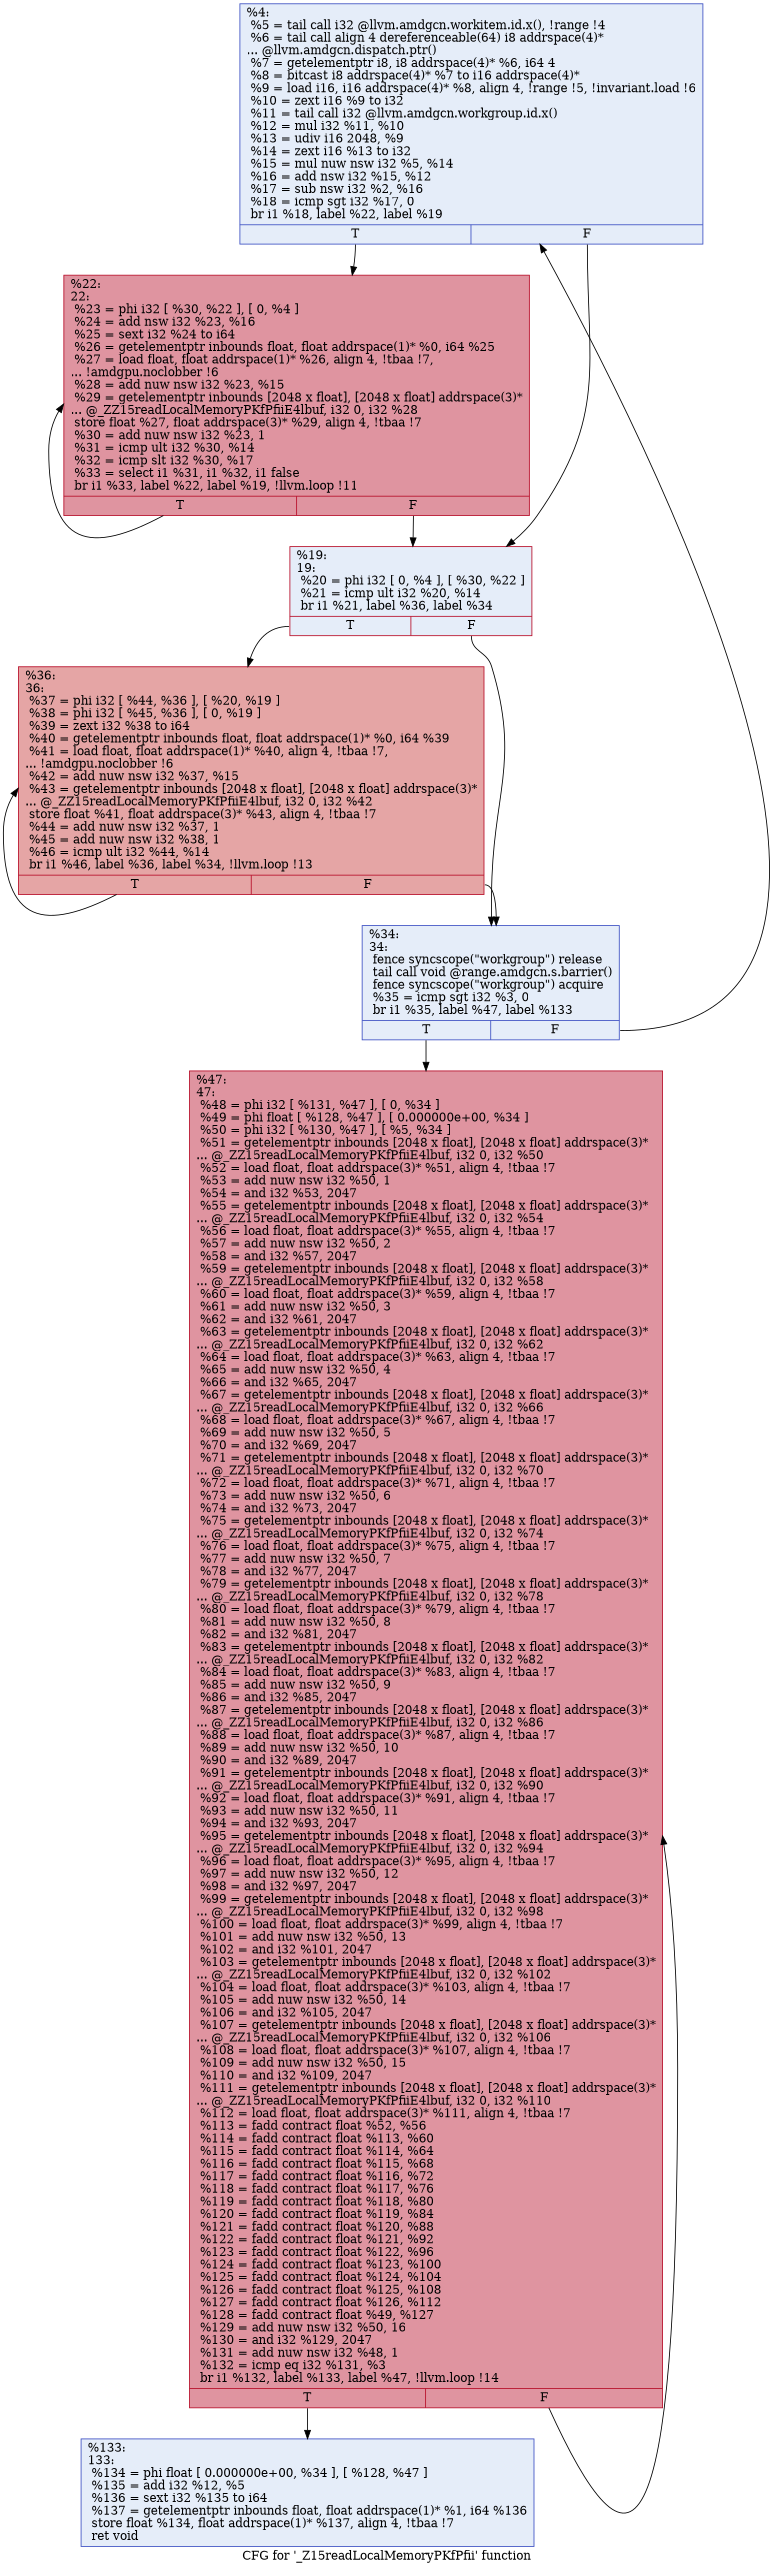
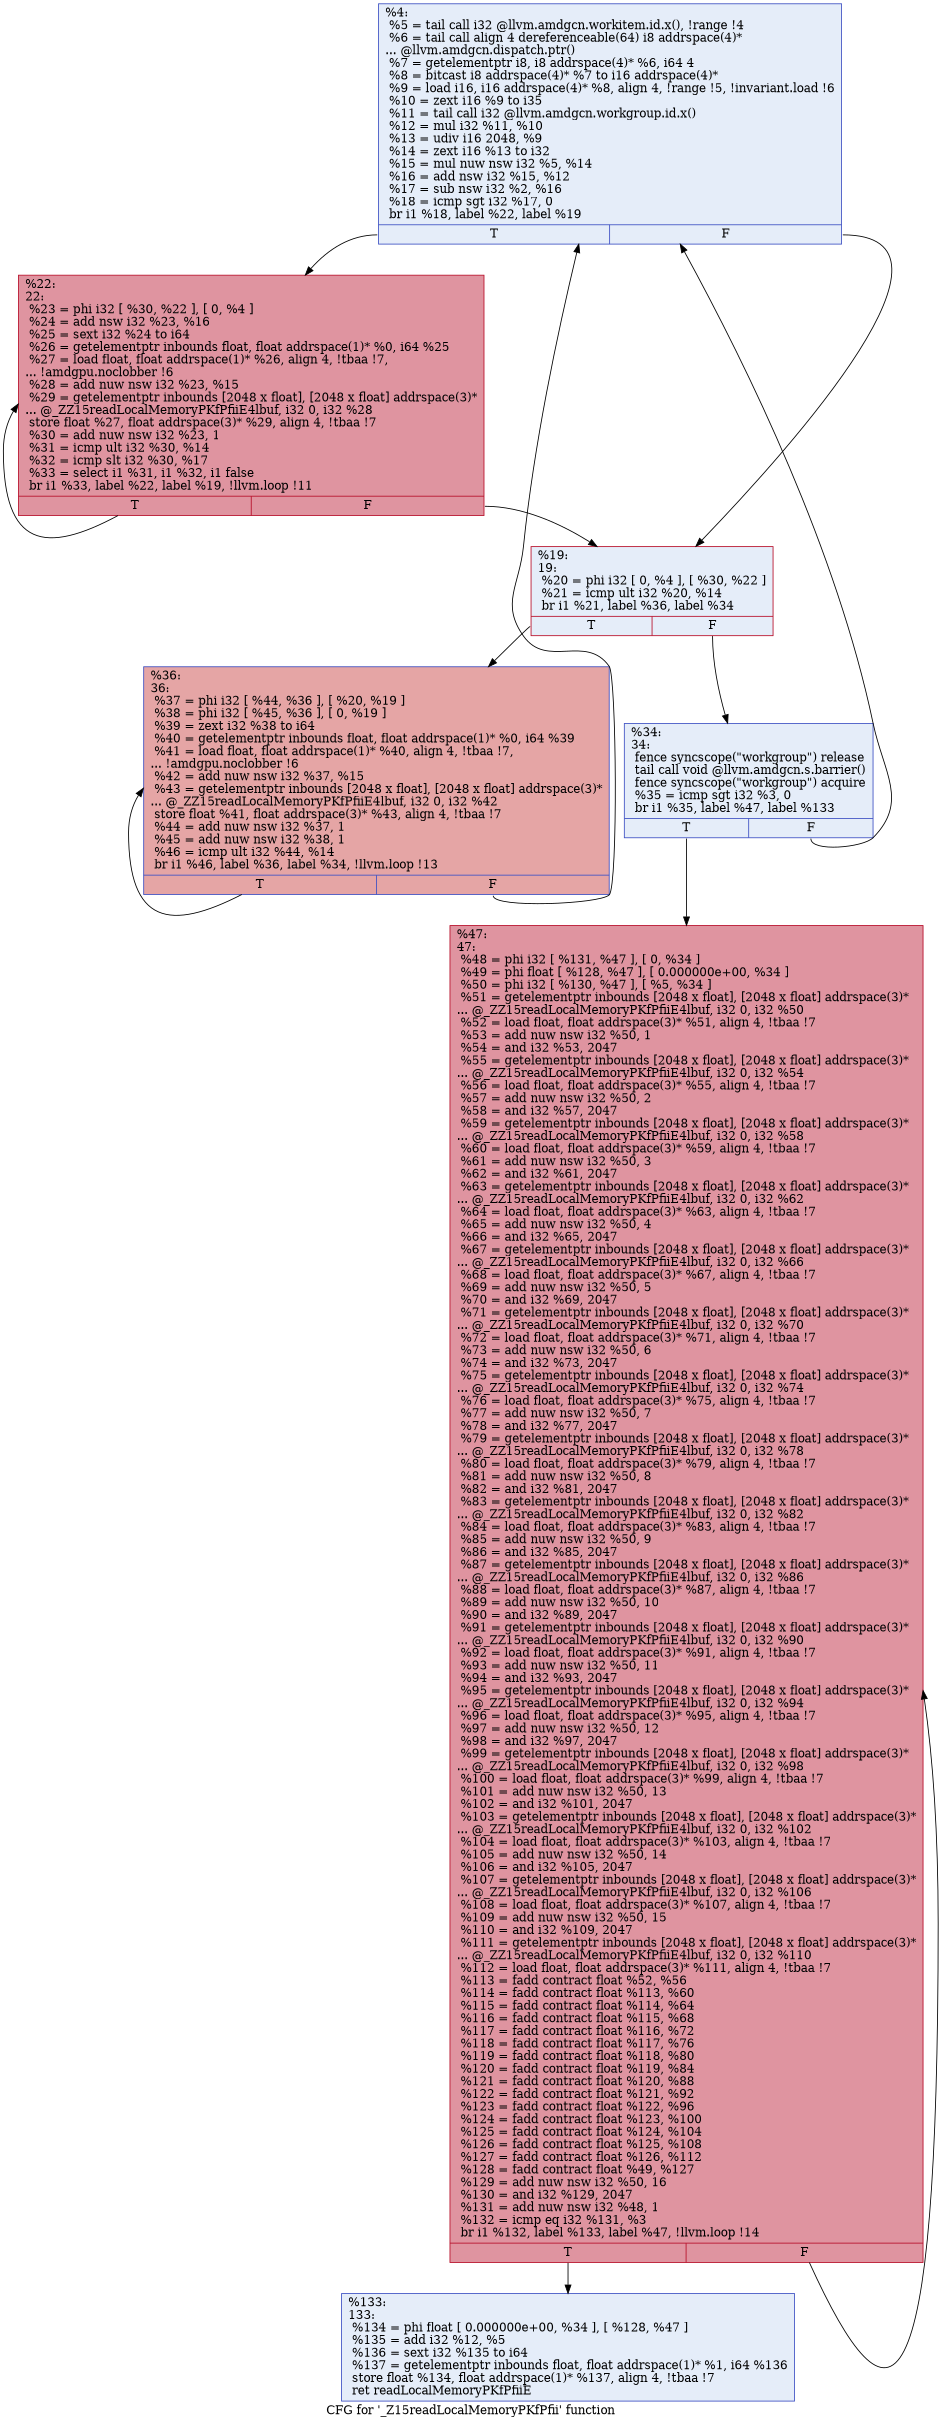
  digraph {
    label="CFG for '_Z15readLocalMemoryPKfPfii' function"
    node [color="#b70d28ff" fillcolor="#c5d6f270" shape=record style=filled]
    edge [tailport=s0]
-   n1 [color="#3d50c3ff" label="{%4:\l  %5 = tail call i32 @llvm.amdgcn.workitem.id.x(), !range !4\l  %6 = tail call align 4 dereferenceable(64) i8 addrspace(4)*\l... @llvm.amdgcn.dispatch.ptr()\l  %7 = getelementptr i8, i8 addrspace(4)* %6, i64 4\l  %8 = bitcast i8 addrspace(4)* %7 to i16 addrspace(4)*\l  %9 = load i16, i16 addrspace(4)* %8, align 4, !range !5, !invariant.load !6\l  %10 = zext i16 %9 to i32\l  %11 = tail call i32 @llvm.amdgcn.workgroup.id.x()\l  %12 = mul i32 %11, %10\l  %13 = udiv i16 2048, %9\l  %14 = zext i16 %13 to i32\l  %15 = mul nuw nsw i32 %5, %14\l  %16 = add nsw i32 %15, %12\l  %17 = sub nsw i32 %2, %16\l  %18 = icmp sgt i32 %17, 0\l  br i1 %18, label %22, label %19\l|{<s0>T|<s1>F}}"]
+   n1 [color="#3d50c3ff" label="{%4:\l  %5 = tail call i32 @llvm.amdgcn.workitem.id.x(), !range !4\l  %6 = tail call align 4 dereferenceable(64) i8 addrspace(4)*\l... @llvm.amdgcn.dispatch.ptr()\l  %7 = getelementptr i8, i8 addrspace(4)* %6, i64 4\l  %8 = bitcast i8 addrspace(4)* %7 to i16 addrspace(4)*\l  %9 = load i16, i16 addrspace(4)* %8, align 4, !range !5, !invariant.load !6\l  %10 = zext i16 %9 to i35\l  %11 = tail call i32 @llvm.amdgcn.workgroup.id.x()\l  %12 = mul i32 %11, %10\l  %13 = udiv i16 2048, %9\l  %14 = zext i16 %13 to i32\l  %15 = mul nuw nsw i32 %5, %14\l  %16 = add nsw i32 %15, %12\l  %17 = sub nsw i32 %2, %16\l  %18 = icmp sgt i32 %17, 0\l  br i1 %18, label %22, label %19\l|{<s0>T|<s1>F}}"]
    n2 [fillcolor="#b70d2870" label="{%22:\l22:                                               \l  %23 = phi i32 [ %30, %22 ], [ 0, %4 ]\l  %24 = add nsw i32 %23, %16\l  %25 = sext i32 %24 to i64\l  %26 = getelementptr inbounds float, float addrspace(1)* %0, i64 %25\l  %27 = load float, float addrspace(1)* %26, align 4, !tbaa !7,\l... !amdgpu.noclobber !6\l  %28 = add nuw nsw i32 %23, %15\l  %29 = getelementptr inbounds [2048 x float], [2048 x float] addrspace(3)*\l... @_ZZ15readLocalMemoryPKfPfiiE4lbuf, i32 0, i32 %28\l  store float %27, float addrspace(3)* %29, align 4, !tbaa !7\l  %30 = add nuw nsw i32 %23, 1\l  %31 = icmp ult i32 %30, %14\l  %32 = icmp slt i32 %30, %17\l  %33 = select i1 %31, i1 %32, i1 false\l  br i1 %33, label %22, label %19, !llvm.loop !11\l|{<s0>T|<s1>F}}"]
    n3 [label="{%19:\l19:                                               \l  %20 = phi i32 [ 0, %4 ], [ %30, %22 ]\l  %21 = icmp ult i32 %20, %14\l  br i1 %21, label %36, label %34\l|{<s0>T|<s1>F}}"]
-   n4 [fillcolor="#c5333470" label="{%36:\l36:                                               \l  %37 = phi i32 [ %44, %36 ], [ %20, %19 ]\l  %38 = phi i32 [ %45, %36 ], [ 0, %19 ]\l  %39 = zext i32 %38 to i64\l  %40 = getelementptr inbounds float, float addrspace(1)* %0, i64 %39\l  %41 = load float, float addrspace(1)* %40, align 4, !tbaa !7,\l... !amdgpu.noclobber !6\l  %42 = add nuw nsw i32 %37, %15\l  %43 = getelementptr inbounds [2048 x float], [2048 x float] addrspace(3)*\l... @_ZZ15readLocalMemoryPKfPfiiE4lbuf, i32 0, i32 %42\l  store float %41, float addrspace(3)* %43, align 4, !tbaa !7\l  %44 = add nuw nsw i32 %37, 1\l  %45 = add nuw nsw i32 %38, 1\l  %46 = icmp ult i32 %44, %14\l  br i1 %46, label %36, label %34, !llvm.loop !13\l|{<s0>T|<s1>F}}"]
-   n5 [color="#3d50c3ff" label="{%34:\l34:                                               \l  fence syncscope(\"workgroup\") release\l  tail call void @range.amdgcn.s.barrier()\l  fence syncscope(\"workgroup\") acquire\l  %35 = icmp sgt i32 %3, 0\l  br i1 %35, label %47, label %133\l|{<s0>T|<s1>F}}"]
+   n4 [color="#3d50c3ff" fillcolor="#c5333470" label="{%36:\l36:                                               \l  %37 = phi i32 [ %44, %36 ], [ %20, %19 ]\l  %38 = phi i32 [ %45, %36 ], [ 0, %19 ]\l  %39 = zext i32 %38 to i64\l  %40 = getelementptr inbounds float, float addrspace(1)* %0, i64 %39\l  %41 = load float, float addrspace(1)* %40, align 4, !tbaa !7,\l... !amdgpu.noclobber !6\l  %42 = add nuw nsw i32 %37, %15\l  %43 = getelementptr inbounds [2048 x float], [2048 x float] addrspace(3)*\l... @_ZZ15readLocalMemoryPKfPfiiE4lbuf, i32 0, i32 %42\l  store float %41, float addrspace(3)* %43, align 4, !tbaa !7\l  %44 = add nuw nsw i32 %37, 1\l  %45 = add nuw nsw i32 %38, 1\l  %46 = icmp ult i32 %44, %14\l  br i1 %46, label %36, label %34, !llvm.loop !13\l|{<s0>T|<s1>F}}"]
+   n5 [color="#3d50c3ff" label="{%34:\l34:                                               \l  fence syncscope(\"workgroup\") release\l  tail call void @llvm.amdgcn.s.barrier()\l  fence syncscope(\"workgroup\") acquire\l  %35 = icmp sgt i32 %3, 0\l  br i1 %35, label %47, label %133\l|{<s0>T|<s1>F}}"]
    n6 [fillcolor="#b70d2870" label="{%47:\l47:                                               \l  %48 = phi i32 [ %131, %47 ], [ 0, %34 ]\l  %49 = phi float [ %128, %47 ], [ 0.000000e+00, %34 ]\l  %50 = phi i32 [ %130, %47 ], [ %5, %34 ]\l  %51 = getelementptr inbounds [2048 x float], [2048 x float] addrspace(3)*\l... @_ZZ15readLocalMemoryPKfPfiiE4lbuf, i32 0, i32 %50\l  %52 = load float, float addrspace(3)* %51, align 4, !tbaa !7\l  %53 = add nuw nsw i32 %50, 1\l  %54 = and i32 %53, 2047\l  %55 = getelementptr inbounds [2048 x float], [2048 x float] addrspace(3)*\l... @_ZZ15readLocalMemoryPKfPfiiE4lbuf, i32 0, i32 %54\l  %56 = load float, float addrspace(3)* %55, align 4, !tbaa !7\l  %57 = add nuw nsw i32 %50, 2\l  %58 = and i32 %57, 2047\l  %59 = getelementptr inbounds [2048 x float], [2048 x float] addrspace(3)*\l... @_ZZ15readLocalMemoryPKfPfiiE4lbuf, i32 0, i32 %58\l  %60 = load float, float addrspace(3)* %59, align 4, !tbaa !7\l  %61 = add nuw nsw i32 %50, 3\l  %62 = and i32 %61, 2047\l  %63 = getelementptr inbounds [2048 x float], [2048 x float] addrspace(3)*\l... @_ZZ15readLocalMemoryPKfPfiiE4lbuf, i32 0, i32 %62\l  %64 = load float, float addrspace(3)* %63, align 4, !tbaa !7\l  %65 = add nuw nsw i32 %50, 4\l  %66 = and i32 %65, 2047\l  %67 = getelementptr inbounds [2048 x float], [2048 x float] addrspace(3)*\l... @_ZZ15readLocalMemoryPKfPfiiE4lbuf, i32 0, i32 %66\l  %68 = load float, float addrspace(3)* %67, align 4, !tbaa !7\l  %69 = add nuw nsw i32 %50, 5\l  %70 = and i32 %69, 2047\l  %71 = getelementptr inbounds [2048 x float], [2048 x float] addrspace(3)*\l... @_ZZ15readLocalMemoryPKfPfiiE4lbuf, i32 0, i32 %70\l  %72 = load float, float addrspace(3)* %71, align 4, !tbaa !7\l  %73 = add nuw nsw i32 %50, 6\l  %74 = and i32 %73, 2047\l  %75 = getelementptr inbounds [2048 x float], [2048 x float] addrspace(3)*\l... @_ZZ15readLocalMemoryPKfPfiiE4lbuf, i32 0, i32 %74\l  %76 = load float, float addrspace(3)* %75, align 4, !tbaa !7\l  %77 = add nuw nsw i32 %50, 7\l  %78 = and i32 %77, 2047\l  %79 = getelementptr inbounds [2048 x float], [2048 x float] addrspace(3)*\l... @_ZZ15readLocalMemoryPKfPfiiE4lbuf, i32 0, i32 %78\l  %80 = load float, float addrspace(3)* %79, align 4, !tbaa !7\l  %81 = add nuw nsw i32 %50, 8\l  %82 = and i32 %81, 2047\l  %83 = getelementptr inbounds [2048 x float], [2048 x float] addrspace(3)*\l... @_ZZ15readLocalMemoryPKfPfiiE4lbuf, i32 0, i32 %82\l  %84 = load float, float addrspace(3)* %83, align 4, !tbaa !7\l  %85 = add nuw nsw i32 %50, 9\l  %86 = and i32 %85, 2047\l  %87 = getelementptr inbounds [2048 x float], [2048 x float] addrspace(3)*\l... @_ZZ15readLocalMemoryPKfPfiiE4lbuf, i32 0, i32 %86\l  %88 = load float, float addrspace(3)* %87, align 4, !tbaa !7\l  %89 = add nuw nsw i32 %50, 10\l  %90 = and i32 %89, 2047\l  %91 = getelementptr inbounds [2048 x float], [2048 x float] addrspace(3)*\l... @_ZZ15readLocalMemoryPKfPfiiE4lbuf, i32 0, i32 %90\l  %92 = load float, float addrspace(3)* %91, align 4, !tbaa !7\l  %93 = add nuw nsw i32 %50, 11\l  %94 = and i32 %93, 2047\l  %95 = getelementptr inbounds [2048 x float], [2048 x float] addrspace(3)*\l... @_ZZ15readLocalMemoryPKfPfiiE4lbuf, i32 0, i32 %94\l  %96 = load float, float addrspace(3)* %95, align 4, !tbaa !7\l  %97 = add nuw nsw i32 %50, 12\l  %98 = and i32 %97, 2047\l  %99 = getelementptr inbounds [2048 x float], [2048 x float] addrspace(3)*\l... @_ZZ15readLocalMemoryPKfPfiiE4lbuf, i32 0, i32 %98\l  %100 = load float, float addrspace(3)* %99, align 4, !tbaa !7\l  %101 = add nuw nsw i32 %50, 13\l  %102 = and i32 %101, 2047\l  %103 = getelementptr inbounds [2048 x float], [2048 x float] addrspace(3)*\l... @_ZZ15readLocalMemoryPKfPfiiE4lbuf, i32 0, i32 %102\l  %104 = load float, float addrspace(3)* %103, align 4, !tbaa !7\l  %105 = add nuw nsw i32 %50, 14\l  %106 = and i32 %105, 2047\l  %107 = getelementptr inbounds [2048 x float], [2048 x float] addrspace(3)*\l... @_ZZ15readLocalMemoryPKfPfiiE4lbuf, i32 0, i32 %106\l  %108 = load float, float addrspace(3)* %107, align 4, !tbaa !7\l  %109 = add nuw nsw i32 %50, 15\l  %110 = and i32 %109, 2047\l  %111 = getelementptr inbounds [2048 x float], [2048 x float] addrspace(3)*\l... @_ZZ15readLocalMemoryPKfPfiiE4lbuf, i32 0, i32 %110\l  %112 = load float, float addrspace(3)* %111, align 4, !tbaa !7\l  %113 = fadd contract float %52, %56\l  %114 = fadd contract float %113, %60\l  %115 = fadd contract float %114, %64\l  %116 = fadd contract float %115, %68\l  %117 = fadd contract float %116, %72\l  %118 = fadd contract float %117, %76\l  %119 = fadd contract float %118, %80\l  %120 = fadd contract float %119, %84\l  %121 = fadd contract float %120, %88\l  %122 = fadd contract float %121, %92\l  %123 = fadd contract float %122, %96\l  %124 = fadd contract float %123, %100\l  %125 = fadd contract float %124, %104\l  %126 = fadd contract float %125, %108\l  %127 = fadd contract float %126, %112\l  %128 = fadd contract float %49, %127\l  %129 = add nuw nsw i32 %50, 16\l  %130 = and i32 %129, 2047\l  %131 = add nuw nsw i32 %48, 1\l  %132 = icmp eq i32 %131, %3\l  br i1 %132, label %133, label %47, !llvm.loop !14\l|{<s0>T|<s1>F}}"]
-   n7 [color="#3d50c3ff" label="{%133:\l133:                                              \l  %134 = phi float [ 0.000000e+00, %34 ], [ %128, %47 ]\l  %135 = add i32 %12, %5\l  %136 = sext i32 %135 to i64\l  %137 = getelementptr inbounds float, float addrspace(1)* %1, i64 %136\l  store float %134, float addrspace(1)* %137, align 4, !tbaa !7\l  ret void\l}"]
+   n7 [color="#3d50c3ff" label="{%133:\l133:                                              \l  %134 = phi float [ 0.000000e+00, %34 ], [ %128, %47 ]\l  %135 = add i32 %12, %5\l  %136 = sext i32 %135 to i64\l  %137 = getelementptr inbounds float, float addrspace(1)* %1, i64 %136\l  store float %134, float addrspace(1)* %137, align 4, !tbaa !7\l  ret readLocalMemoryPKfPfiiE\l}"]
    n1 -> n2
    n1 -> n3 [tailport=s1]
    n2 -> n2
    n2 -> n3 [tailport=s1]
    n3 -> n4
    n3 -> n5 [tailport=s1]
    n4 -> n4
-   n4 -> n5 [tailport=s1]
+   n4 -> n1 [tailport=s1]
    n5 -> n1 [tailport=s1]
    n5 -> n6
    n6 -> n6 [tailport=s1]
    n6 -> n7
  }
